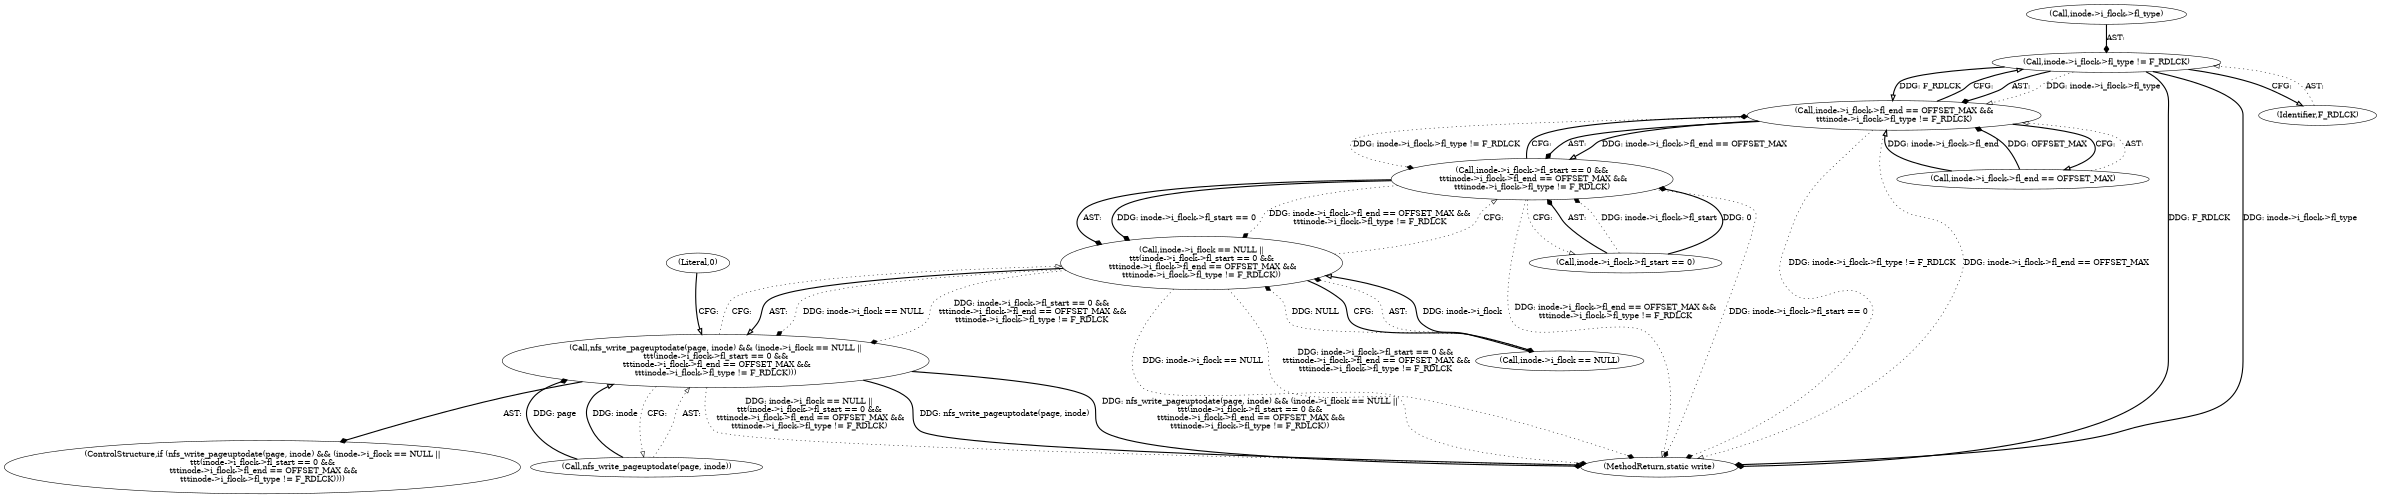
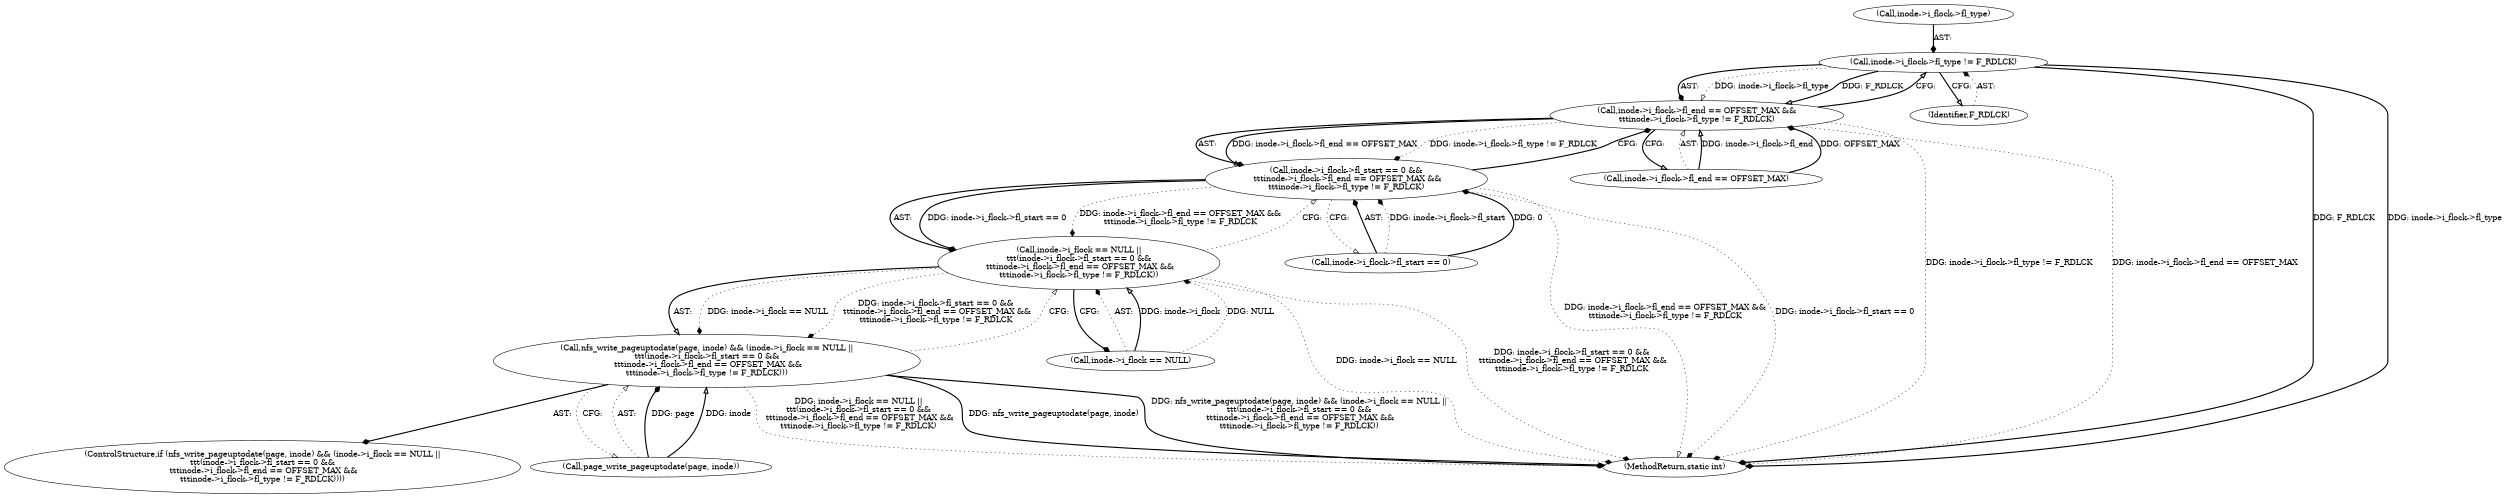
  digraph {
    edge [arrowhead=diamond style=bold]
    n1 [label="(Call,inode->i_flock->fl_type != F_RDLCK)"]
    n2 [label="(Call,inode->i_flock->fl_end == OFFSET_MAX &&\n\t\t\tinode->i_flock->fl_type != F_RDLCK)"]
    n3 [label="(Identifier,F_RDLCK)"]
-   n4 [label="(MethodReturn,static write)"]
+   n4 [label="(MethodReturn,static int)"]
    n5 [label="(Call,inode->i_flock->fl_start == 0 &&\n \t\t\tinode->i_flock->fl_end == OFFSET_MAX &&\n\t\t\tinode->i_flock->fl_type != F_RDLCK)"]
    n6 [label="(Call,inode->i_flock->fl_end == OFFSET_MAX)"]
    n7 [label="(Call,inode->i_flock == NULL ||\n\t\t\t(inode->i_flock->fl_start == 0 &&\n \t\t\tinode->i_flock->fl_end == OFFSET_MAX &&\n\t\t\tinode->i_flock->fl_type != F_RDLCK))"]
    n8 [label="(Call,inode->i_flock->fl_start == 0)"]
    n9 [label="(Call,nfs_write_pageuptodate(page, inode) && (inode->i_flock == NULL ||\n\t\t\t(inode->i_flock->fl_start == 0 &&\n \t\t\tinode->i_flock->fl_end == OFFSET_MAX &&\n\t\t\tinode->i_flock->fl_type != F_RDLCK)))"]
    n10 [label="(Call,inode->i_flock == NULL)"]
    n11 [label="(ControlStructure,if (nfs_write_pageuptodate(page, inode) && (inode->i_flock == NULL ||\n\t\t\t(inode->i_flock->fl_start == 0 &&\n \t\t\tinode->i_flock->fl_end == OFFSET_MAX &&\n\t\t\tinode->i_flock->fl_type != F_RDLCK))))"]
-   n12 [label="(Call,nfs_write_pageuptodate(page, inode))"]
-   n13 [label="(Literal,0)"]
+   n12 [label="(Call,page_write_pageuptodate(page, inode))"]
    n14 [label="(Call,inode->i_flock->fl_type)"]
    n1 -> n2 [label="AST: "]
    n1 -> n2 [arrowhead=onormal label="DDG: inode->i_flock->fl_type" style=dotted]
    n1 -> n2 [arrowhead=onormal label="DDG: F_RDLCK"]
    n1 -> n3 [arrowhead=onormal label="CFG: "]
    n1 -> n4 [label="DDG: F_RDLCK"]
    n1 -> n4 [label="DDG: inode->i_flock->fl_type"]
    n2 -> n1 [arrowhead=onormal label="CFG: "]
    n2 -> n4 [label="DDG: inode->i_flock->fl_type != F_RDLCK" style=dotted]
    n2 -> n4 [arrowhead=onormal label="DDG: inode->i_flock->fl_end == OFFSET_MAX" style=dotted]
    n2 -> n5 [label="AST: "]
    n2 -> n5 [arrowhead=onormal label="DDG: inode->i_flock->fl_end == OFFSET_MAX"]
    n2 -> n5 [label="DDG: inode->i_flock->fl_type != F_RDLCK" style=dotted]
    n2 -> n6 [arrowhead=onormal label="CFG: "]
-   n3 -> n1 [arrowhead=onormal label="AST: " style=dotted]
+   n3 -> n1 [label="AST: " style=dotted]
    n5 -> n2 [label="CFG: "]
    n5 -> n4 [arrowhead=onormal label="DDG: inode->i_flock->fl_end == OFFSET_MAX &&\n\t\t\tinode->i_flock->fl_type != F_RDLCK" style=dotted]
    n5 -> n4 [label="DDG: inode->i_flock->fl_start == 0" style=dotted]
    n5 -> n7 [label="AST: "]
    n5 -> n7 [label="DDG: inode->i_flock->fl_start == 0"]
    n5 -> n7 [label="DDG: inode->i_flock->fl_end == OFFSET_MAX &&\n\t\t\tinode->i_flock->fl_type != F_RDLCK" style=dotted]
    n5 -> n8 [arrowhead=onormal label="CFG: " style=dotted]
    n6 -> n2 [arrowhead=onormal label="AST: " style=dotted]
    n6 -> n2 [arrowhead=onormal label="DDG: inode->i_flock->fl_end"]
    n6 -> n2 [label="DDG: OFFSET_MAX"]
    n7 -> n4 [label="DDG: inode->i_flock == NULL" style=dotted]
    n7 -> n4 [label="DDG: inode->i_flock->fl_start == 0 &&\n \t\t\tinode->i_flock->fl_end == OFFSET_MAX &&\n\t\t\tinode->i_flock->fl_type != F_RDLCK" style=dotted]
    n7 -> n5 [arrowhead=onormal label="CFG: " style=dotted]
    n7 -> n9 [arrowhead=onormal label="AST: "]
    n7 -> n9 [label="DDG: inode->i_flock == NULL" style=dotted]
    n7 -> n9 [label="DDG: inode->i_flock->fl_start == 0 &&\n \t\t\tinode->i_flock->fl_end == OFFSET_MAX &&\n\t\t\tinode->i_flock->fl_type != F_RDLCK" style=dotted]
    n7 -> n10 [label="CFG: "]
    n8 -> n5 [label="AST: "]
    n8 -> n5 [label="DDG: inode->i_flock->fl_start" style=dotted]
    n8 -> n5 [label="DDG: 0"]
    n9 -> n4 [arrowhead=onormal label="DDG: nfs_write_pageuptodate(page, inode)"]
    n9 -> n4 [label="DDG: nfs_write_pageuptodate(page, inode) && (inode->i_flock == NULL ||\n\t\t\t(inode->i_flock->fl_start == 0 &&\n \t\t\tinode->i_flock->fl_end == OFFSET_MAX &&\n\t\t\tinode->i_flock->fl_type != F_RDLCK))"]
    n9 -> n4 [arrowhead=onormal label="DDG: inode->i_flock == NULL ||\n\t\t\t(inode->i_flock->fl_start == 0 &&\n \t\t\tinode->i_flock->fl_end == OFFSET_MAX &&\n\t\t\tinode->i_flock->fl_type != F_RDLCK)" style=dotted]
    n9 -> n7 [arrowhead=onormal label="CFG: " style=dotted]
    n9 -> n11 [label="AST: "]
    n9 -> n12 [arrowhead=onormal label="CFG: " style=dotted]
    n10 -> n7 [label="AST: " style=dotted]
    n10 -> n7 [arrowhead=onormal label="DDG: inode->i_flock"]
    n10 -> n7 [label="DDG: NULL" style=dotted]
    n12 -> n9 [arrowhead=onormal label="AST: " style=dotted]
    n12 -> n9 [label="DDG: page"]
    n12 -> n9 [arrowhead=onormal label="DDG: inode"]
-   n13 -> n9 [arrowhead=onormal label="CFG: "]
    n14 -> n1 [label="AST: "]
  }
